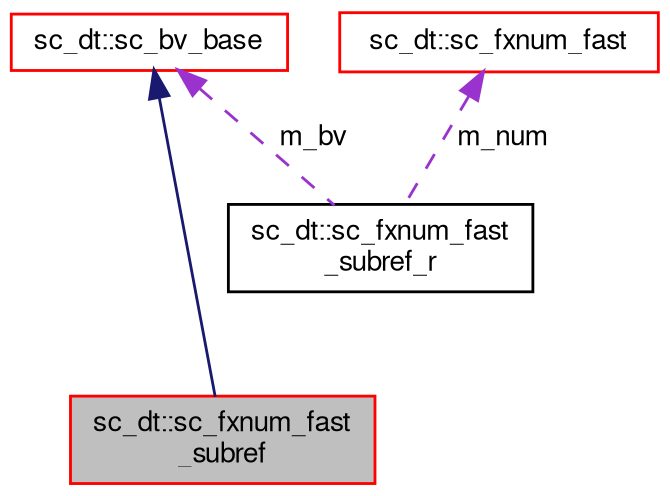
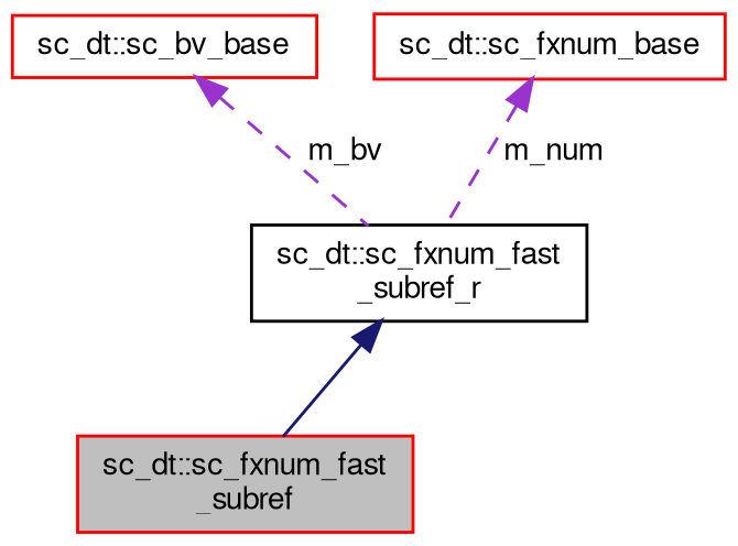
  digraph {
    node [color=red fillcolor=white fontname=FreeSans fontsize=10 shape=record style=filled]
    edge [color=darkorchid3 dir=back fontname=FreeSans fontsize=10 labelfontname=FreeSans labelfontsize=10 style=dashed]
    n1 [fillcolor=grey75 fontcolor=black height=0.2 label="sc_dt::sc_fxnum_fast\l_subref" width=0.4]
    n2 [color=black height=0.2 label="sc_dt::sc_fxnum_fast\l_subref_r" width=0.4]
    n3 [height=0.2 label="sc_dt::sc_bv_base" width=0.4]
-   n4 [height=0.2 label="sc_dt::sc_fxnum_fast" width=0.4]
-   n3 -> n1 [color=midnightblue style=solid]
+   n4 [height=0.2 label="sc_dt::sc_fxnum_base" width=0.4]
+   n2 -> n1 [color=midnightblue style=solid]
    n3 -> n2 [label=" m_bv"]
    n4 -> n2 [label=" m_num"]
  }
